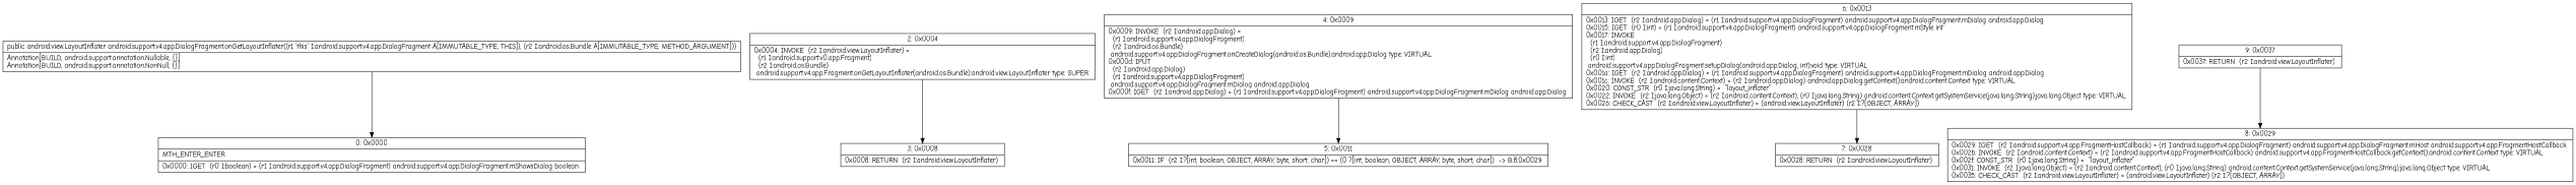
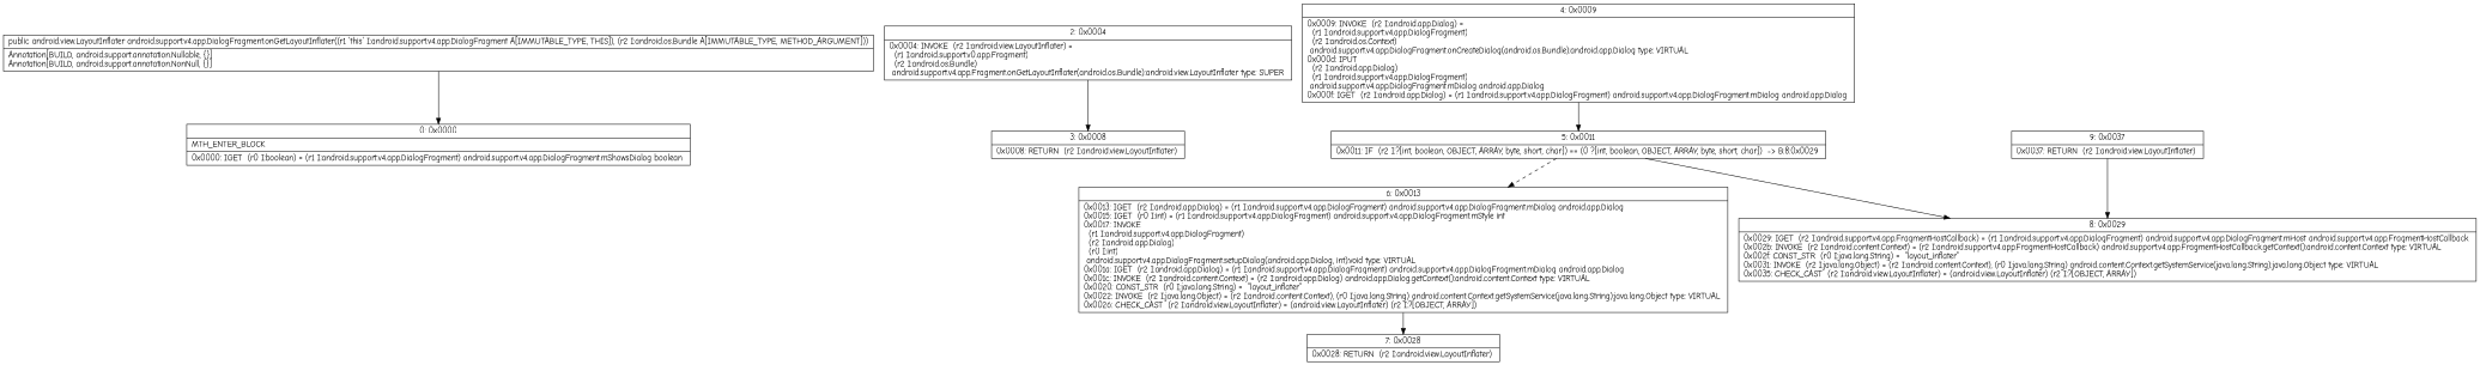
  digraph {
    fontname="Comic Neue"
    node [fontname="Comic Neue" shape=record]
    edge [fontname="Comic Neue"]
-   n1 [label="{0\:\ 0x0000|MTH_ENTER_ENTER\l|0x0000: IGET  (r0 I:boolean) = (r1 I:android.support.v4.app.DialogFragment) android.support.v4.app.DialogFragment.mShowsDialog boolean \l}"]
+   n1 [label="{0\:\ 0x0000|MTH_ENTER_BLOCK\l|0x0000: IGET  (r0 I:boolean) = (r1 I:android.support.v4.app.DialogFragment) android.support.v4.app.DialogFragment.mShowsDialog boolean \l}"]
    n2 [label="{2\:\ 0x0004|0x0004: INVOKE  (r2 I:android.view.LayoutInflater) = \l  (r1 I:android.support.v0.app.Fragment)\l  (r2 I:android.os.Bundle)\l android.support.v4.app.Fragment.onGetLayoutInflater(android.os.Bundle):android.view.LayoutInflater type: SUPER \l}"]
    n3 [label="{3\:\ 0x0008|0x0008: RETURN  (r2 I:android.view.LayoutInflater) \l}"]
-   n4 [label="{4\:\ 0x0009|0x0009: INVOKE  (r2 I:android.app.Dialog) = \l  (r1 I:android.support.v4.app.DialogFragment)\l  (r2 I:android.os.Bundle)\l android.support.v4.app.DialogFragment.onCreateDialog(android.os.Bundle):android.app.Dialog type: VIRTUAL \l0x000d: IPUT  \l  (r2 I:android.app.Dialog)\l  (r1 I:android.support.v4.app.DialogFragment)\l android.support.v4.app.DialogFragment.mDialog android.app.Dialog \l0x000f: IGET  (r2 I:android.app.Dialog) = (r1 I:android.support.v4.app.DialogFragment) android.support.v4.app.DialogFragment.mDialog android.app.Dialog \l}"]
+   n4 [label="{4\:\ 0x0009|0x0009: INVOKE  (r2 I:android.app.Dialog) = \l  (r1 I:android.support.v4.app.DialogFragment)\l  (r2 I:android.os.Context)\l android.support.v4.app.DialogFragment.onCreateDialog(android.os.Bundle):android.app.Dialog type: VIRTUAL \l0x000d: IPUT  \l  (r2 I:android.app.Dialog)\l  (r1 I:android.support.v4.app.DialogFragment)\l android.support.v4.app.DialogFragment.mDialog android.app.Dialog \l0x000f: IGET  (r2 I:android.app.Dialog) = (r1 I:android.support.v4.app.DialogFragment) android.support.v4.app.DialogFragment.mDialog android.app.Dialog \l}"]
    n5 [label="{5\:\ 0x0011|0x0011: IF  (r2 I:?[int, boolean, OBJECT, ARRAY, byte, short, char]) == (0 ?[int, boolean, OBJECT, ARRAY, byte, short, char])  \-\> B:8:0x0029 \l}"]
    n6 [label="{6\:\ 0x0013|0x0013: IGET  (r2 I:android.app.Dialog) = (r1 I:android.support.v4.app.DialogFragment) android.support.v4.app.DialogFragment.mDialog android.app.Dialog \l0x0015: IGET  (r0 I:int) = (r1 I:android.support.v4.app.DialogFragment) android.support.v4.app.DialogFragment.mStyle int \l0x0017: INVOKE  \l  (r1 I:android.support.v4.app.DialogFragment)\l  (r2 I:android.app.Dialog)\l  (r0 I:int)\l android.support.v4.app.DialogFragment.setupDialog(android.app.Dialog, int):void type: VIRTUAL \l0x001a: IGET  (r2 I:android.app.Dialog) = (r1 I:android.support.v4.app.DialogFragment) android.support.v4.app.DialogFragment.mDialog android.app.Dialog \l0x001c: INVOKE  (r2 I:android.content.Context) = (r2 I:android.app.Dialog) android.app.Dialog.getContext():android.content.Context type: VIRTUAL \l0x0020: CONST_STR  (r0 I:java.lang.String) =  \"layout_inflater\" \l0x0022: INVOKE  (r2 I:java.lang.Object) = (r2 I:android.content.Context), (r0 I:java.lang.String) android.content.Context.getSystemService(java.lang.String):java.lang.Object type: VIRTUAL \l0x0026: CHECK_CAST  (r2 I:android.view.LayoutInflater) = (android.view.LayoutInflater) (r2 I:?[OBJECT, ARRAY]) \l}"]
    n7 [label="{8\:\ 0x0029|0x0029: IGET  (r2 I:android.support.v4.app.FragmentHostCallback) = (r1 I:android.support.v4.app.DialogFragment) android.support.v4.app.DialogFragment.mHost android.support.v4.app.FragmentHostCallback \l0x002b: INVOKE  (r2 I:android.content.Context) = (r2 I:android.support.v4.app.FragmentHostCallback) android.support.v4.app.FragmentHostCallback.getContext():android.content.Context type: VIRTUAL \l0x002f: CONST_STR  (r0 I:java.lang.String) =  \"layout_inflater\" \l0x0031: INVOKE  (r2 I:java.lang.Object) = (r2 I:android.content.Context), (r0 I:java.lang.String) android.content.Context.getSystemService(java.lang.String):java.lang.Object type: VIRTUAL \l0x0035: CHECK_CAST  (r2 I:android.view.LayoutInflater) = (android.view.LayoutInflater) (r2 I:?[OBJECT, ARRAY]) \l}"]
    n8 [label="{7\:\ 0x0028|0x0028: RETURN  (r2 I:android.view.LayoutInflater) \l}"]
    n9 [label="{9\:\ 0x0037|0x0037: RETURN  (r2 I:android.view.LayoutInflater) \l}"]
    n10 [label="{public android.view.LayoutInflater android.support.v4.app.DialogFragment.onGetLayoutInflater((r1 'this' I:android.support.v4.app.DialogFragment A[IMMUTABLE_TYPE, THIS]), (r2 I:android.os.Bundle A[IMMUTABLE_TYPE, METHOD_ARGUMENT]))  | Annotation[BUILD, android.support.annotation.Nullable, \{\}]\lAnnotation[BUILD, android.support.annotation.NonNull, \{\}]\l}"]
    n2 -> n3
    n4 -> n5
+   n5 -> n6 [style=dashed]
+   n5 -> n7
    n6 -> n8
    n9 -> n7
    n10 -> n1
  }
